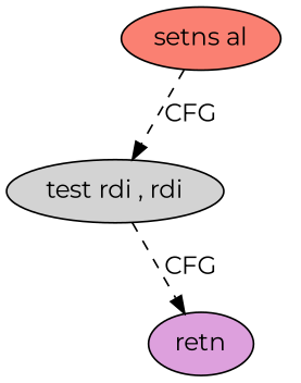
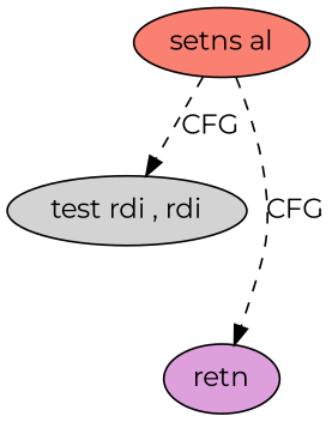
  digraph {
    fontname=Montserrat
    node [fontname=Montserrat style=filled]
    edge [fontname=Montserrat style=dashed]
    n1 [fillcolor=lightgrey label="test rdi , rdi"]
    n2 [fillcolor=salmon label="setns al"]
    n3 [fillcolor=plum label=retn]
    n2 -> n1 [label=CFG]
-   n1 -> n3 [label=CFG]
+   n2 -> n3 [label=CFG]
  }
